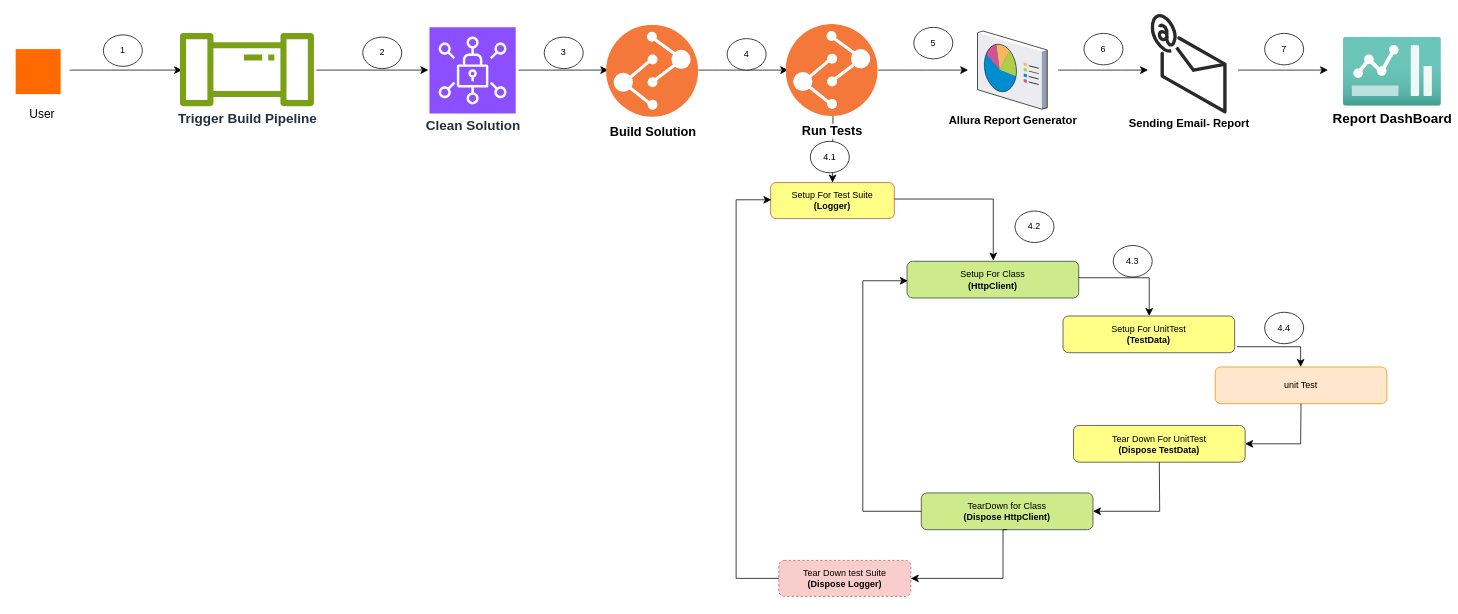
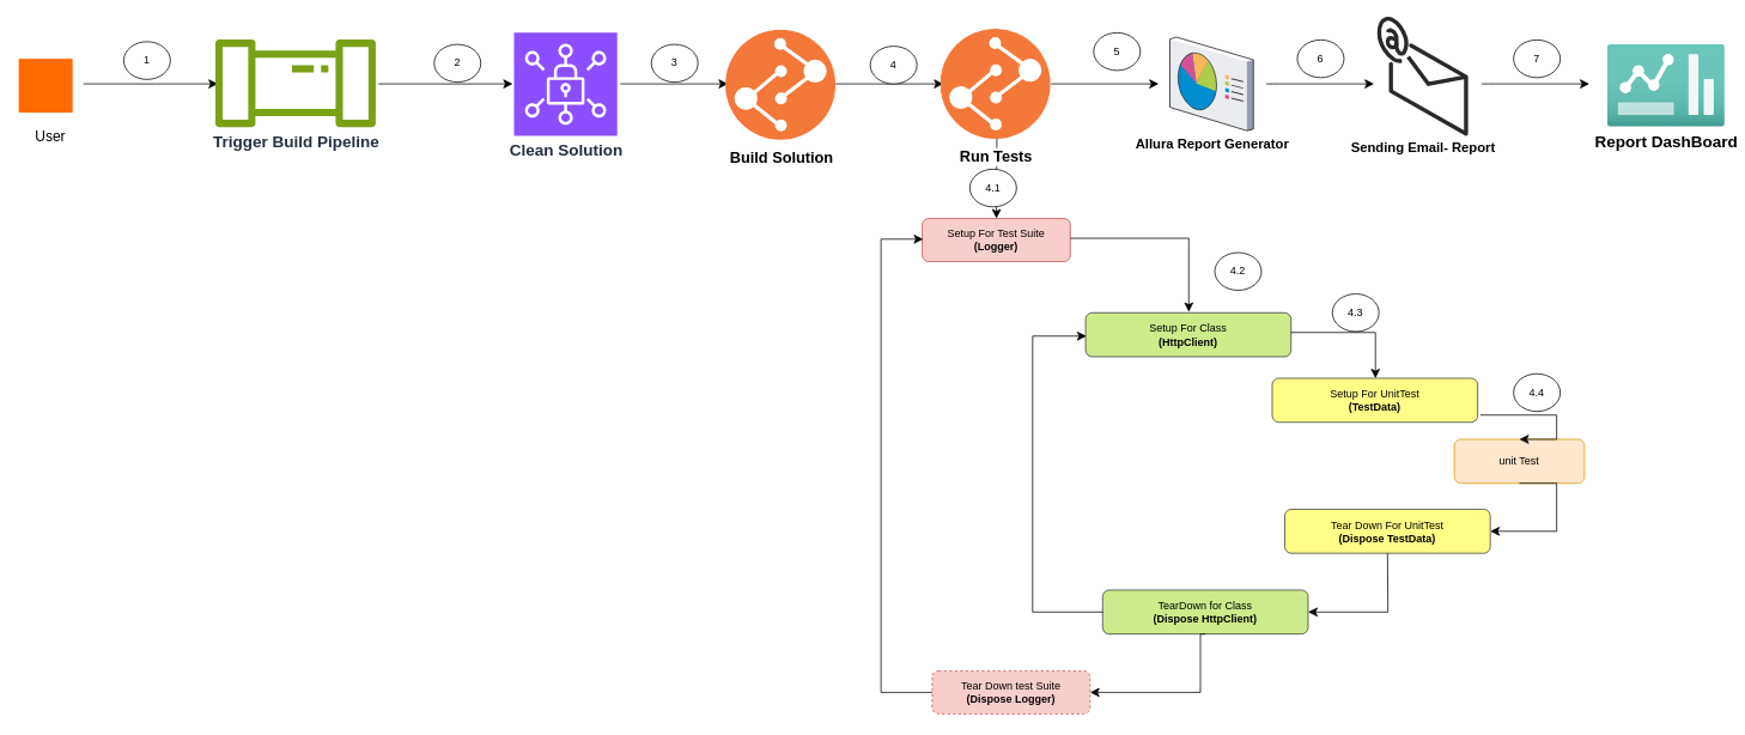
  <mxCell id="0" />
  <mxCell id="1" parent="0" />
  <mxCell id="2" value="" style="edgeStyle=none;curved=1;rounded=0;orthogonalLoop=1;jettySize=auto;html=1;fontSize=12;startSize=8;endSize=8;" parent="1" edge="1"><mxGeometry relative="1" as="geometry"><mxPoint x="421" y="93" as="sourcePoint" /><mxPoint x="570.5" y="93" as="targetPoint" /></mxGeometry></mxCell>
  <mxCell id="3" value="" style="edgeStyle=none;curved=1;rounded=0;orthogonalLoop=1;jettySize=auto;html=1;fontSize=12;startSize=8;endSize=8;" parent="1" edge="1"><mxGeometry relative="1" as="geometry"><mxPoint x="690.5" y="93" as="sourcePoint" /><mxPoint x="810.5" y="93" as="targetPoint" /></mxGeometry></mxCell>
  <mxCell id="4" value="" style="edgeStyle=none;curved=1;rounded=0;orthogonalLoop=1;jettySize=auto;html=1;fontSize=12;startSize=8;endSize=8;" parent="1" edge="1"><mxGeometry relative="1" as="geometry"><mxPoint x="930.5" y="93" as="sourcePoint" /><mxPoint x="1050.5" y="93" as="targetPoint" /></mxGeometry></mxCell>
  <mxCell id="5" value="" style="edgeStyle=none;curved=1;rounded=0;orthogonalLoop=1;jettySize=auto;html=1;fontSize=12;startSize=8;endSize=8;" parent="1" target="7" edge="1"><mxGeometry relative="1" as="geometry"><mxPoint x="1110.328" y="123" as="sourcePoint" /></mxGeometry></mxCell>
  <mxCell id="6" value="" style="edgeStyle=none;curved=1;rounded=0;orthogonalLoop=1;jettySize=auto;html=1;fontSize=12;startSize=8;endSize=8;" parent="1" edge="1"><mxGeometry relative="1" as="geometry"><mxPoint x="1170.5" y="93" as="sourcePoint" /><mxPoint x="1290.5" y="93" as="targetPoint" /></mxGeometry></mxCell>
- <mxCell id="7" value="Setup&lt;span style=&quot;background-color: transparent; color: light-dark(rgb(0, 0, 0), rgb(255, 255, 255));&quot;&gt;&amp;nbsp;For Test Suite&lt;/span&gt;&lt;div&gt;&lt;div&gt;&lt;b&gt;(Logger)&lt;/b&gt;&lt;/div&gt;&lt;/div&gt;" style="whiteSpace=wrap;html=1;fillColor=#ffff88;strokeColor=#b85450;rounded=1;" parent="1" vertex="1"><mxGeometry x="1027" y="243" width="165" height="48" as="geometry" /></mxCell>
+ <mxCell id="7" value="Setup&lt;span style=&quot;background-color: transparent; color: light-dark(rgb(0, 0, 0), rgb(255, 255, 255));&quot;&gt;&amp;nbsp;For Test Suite&lt;/span&gt;&lt;div&gt;&lt;div&gt;&lt;b&gt;(Logger)&lt;/b&gt;&lt;/div&gt;&lt;/div&gt;" style="whiteSpace=wrap;html=1;fillColor=#f8cecc;strokeColor=#b85450;rounded=1;" parent="1" vertex="1"><mxGeometry x="1027" y="243" width="165" height="48" as="geometry" /></mxCell>
  <mxCell id="8" value="Setup For Class&lt;div&gt;&lt;b&gt;(HttpClient)&lt;/b&gt;&lt;/div&gt;" style="whiteSpace=wrap;html=1;fillColor=#cdeb8b;strokeColor=#36393d;rounded=1;" parent="1" vertex="1"><mxGeometry x="1209" y="348" width="229" height="49" as="geometry" /></mxCell>
  <mxCell id="9" value="Setup&amp;nbsp;&lt;span style=&quot;background-color: transparent; color: light-dark(rgb(0, 0, 0), rgb(255, 255, 255));&quot;&gt;For UnitTest&lt;/span&gt;&lt;div&gt;&lt;div&gt;&lt;b&gt;(TestData)&lt;/b&gt;&lt;/div&gt;&lt;/div&gt;" style="whiteSpace=wrap;html=1;fillColor=#ffff88;strokeColor=#36393d;rounded=1;" parent="1" vertex="1"><mxGeometry x="1417" y="421" width="229" height="49" as="geometry" /></mxCell>
- <mxCell id="10" value="unit Test" style="whiteSpace=wrap;html=1;fillColor=#ffe6cc;strokeColor=#d79b00;rounded=1;" parent="1" vertex="1"><mxGeometry x="1620" y="489" width="229" height="49" as="geometry" /></mxCell>
+ <mxCell id="10" value="unit Test" style="whiteSpace=wrap;html=1;fillColor=#ffe6cc;strokeColor=#d79b00;rounded=1;" parent="1" vertex="1"><mxGeometry x="1620" y="489" width="145" height="49" as="geometry" /></mxCell>
  <mxCell id="11" value="Tear Down For UnitTest&lt;div&gt;&lt;b&gt;(Dispose TestData)&lt;/b&gt;&lt;/div&gt;" style="whiteSpace=wrap;html=1;fillColor=#ffff88;strokeColor=#36393d;rounded=1;" parent="1" vertex="1"><mxGeometry x="1431" y="567" width="229" height="49" as="geometry" /></mxCell>
  <mxCell id="12" value="TearDown for Class&lt;div&gt;&lt;b&gt;(Dispose HttpClient)&lt;/b&gt;&lt;/div&gt;" style="whiteSpace=wrap;html=1;fillColor=#cdeb8b;strokeColor=#36393d;rounded=1;" parent="1" vertex="1"><mxGeometry x="1228" y="657" width="229" height="49" as="geometry" /></mxCell>
  <mxCell id="13" value="Tear Down test Suite&lt;div&gt;&lt;b&gt;(Dispose Logger)&lt;/b&gt;&lt;/div&gt;" style="whiteSpace=wrap;html=1;fillColor=#f8cecc;strokeColor=#b85450;rounded=1;dashed=1;" parent="1" vertex="1"><mxGeometry x="1038" y="747" width="176" height="48" as="geometry" /></mxCell>
  <mxCell id="14" value="" style="edgeStyle=elbowEdgeStyle;elbow=horizontal;endArrow=classic;html=1;curved=0;rounded=0;endSize=8;startSize=8;fontFamily=Helvetica;fontSize=12;fontColor=#008364;fontStyle=1;exitX=0.457;exitY=0.962;exitDx=0;exitDy=0;exitPerimeter=0;" parent="1" edge="1"><mxGeometry width="50" height="50" relative="1" as="geometry"><mxPoint x="1192" y="265" as="sourcePoint" /><mxPoint x="1324" y="347" as="targetPoint" /><Array as="points"><mxPoint x="1324" y="305" /></Array></mxGeometry></mxCell>
  <mxCell id="15" value="" style="edgeStyle=elbowEdgeStyle;elbow=horizontal;endArrow=classic;html=1;curved=0;rounded=0;endSize=8;startSize=8;fontFamily=Helvetica;fontSize=12;fontColor=#008364;fontStyle=1;exitX=0.457;exitY=0.962;exitDx=0;exitDy=0;exitPerimeter=0;entryX=0.5;entryY=0;entryDx=0;entryDy=0;" parent="1" target="9" edge="1"><mxGeometry width="50" height="50" relative="1" as="geometry"><mxPoint x="1438" y="370" as="sourcePoint" /><mxPoint x="1539" y="436" as="targetPoint" /><Array as="points"><mxPoint x="1532" y="393" /></Array></mxGeometry></mxCell>
  <mxCell id="16" value="" style="edgeStyle=elbowEdgeStyle;elbow=horizontal;endArrow=classic;html=1;curved=0;rounded=0;endSize=8;startSize=8;fontFamily=Helvetica;fontSize=12;fontColor=#008364;fontStyle=1;exitX=0.457;exitY=0.962;exitDx=0;exitDy=0;exitPerimeter=0;entryX=0.5;entryY=0;entryDx=0;entryDy=0;" parent="1" target="10" edge="1"><mxGeometry width="50" height="50" relative="1" as="geometry"><mxPoint x="1649" y="462" as="sourcePoint" /><mxPoint x="1734" y="508" as="targetPoint" /><Array as="points"><mxPoint x="1734" y="485" /></Array></mxGeometry></mxCell>
  <mxCell id="17" value="" style="edgeStyle=elbowEdgeStyle;elbow=horizontal;endArrow=classic;html=1;curved=0;rounded=0;endSize=8;startSize=8;fontFamily=Helvetica;fontSize=12;fontColor=#008364;fontStyle=1;exitX=0.5;exitY=1;exitDx=0;exitDy=0;entryX=1;entryY=0.5;entryDx=0;entryDy=0;" parent="1" source="10" target="11" edge="1"><mxGeometry width="50" height="50" relative="1" as="geometry"><mxPoint x="1737" y="601" as="sourcePoint" /><mxPoint x="1828" y="689" as="targetPoint" /><Array as="points"><mxPoint x="1734" y="580" /></Array></mxGeometry></mxCell>
  <mxCell id="18" value="" style="edgeStyle=elbowEdgeStyle;elbow=horizontal;endArrow=classic;html=1;curved=0;rounded=0;endSize=8;startSize=8;fontFamily=Helvetica;fontSize=12;fontColor=#008364;fontStyle=1;exitX=0;exitY=0.5;exitDx=0;exitDy=0;entryX=0;entryY=0.5;entryDx=0;entryDy=0;" parent="1" source="12" edge="1"><mxGeometry width="50" height="50" relative="1" as="geometry"><mxPoint x="1236" y="603" as="sourcePoint" /><mxPoint x="1210" y="374" as="targetPoint" /><Array as="points"><mxPoint x="1150" y="533" /></Array></mxGeometry></mxCell>
  <mxCell id="19" value="" style="edgeStyle=elbowEdgeStyle;elbow=horizontal;endArrow=classic;html=1;curved=0;rounded=0;endSize=8;startSize=8;fontFamily=Helvetica;fontSize=12;fontColor=#008364;fontStyle=1;exitX=0;exitY=0.5;exitDx=0;exitDy=0;entryX=0;entryY=0.5;entryDx=0;entryDy=0;" parent="1" source="13" edge="1"><mxGeometry width="50" height="50" relative="1" as="geometry"><mxPoint x="1057" y="688" as="sourcePoint" /><mxPoint x="1028" y="266" as="targetPoint" /><Array as="points"><mxPoint x="981" y="526" /></Array></mxGeometry></mxCell>
  <mxCell id="20" value="" style="edgeStyle=elbowEdgeStyle;elbow=horizontal;endArrow=classic;html=1;curved=0;rounded=0;endSize=8;startSize=8;fontFamily=Helvetica;fontSize=12;fontColor=#008364;fontStyle=1;exitX=0.5;exitY=1;exitDx=0;exitDy=0;entryX=1;entryY=0.5;entryDx=0;entryDy=0;" parent="1" source="11" target="12" edge="1"><mxGeometry width="50" height="50" relative="1" as="geometry"><mxPoint x="1555" y="713" as="sourcePoint" /><mxPoint x="1493" y="801" as="targetPoint" /><Array as="points"><mxPoint x="1546" y="690" /></Array></mxGeometry></mxCell>
  <mxCell id="21" value="" style="edgeStyle=elbowEdgeStyle;elbow=horizontal;endArrow=classic;html=1;curved=0;rounded=0;endSize=8;startSize=8;fontFamily=Helvetica;fontSize=12;fontColor=#008364;fontStyle=1;exitX=0.5;exitY=1;exitDx=0;exitDy=0;entryX=1;entryY=0.5;entryDx=0;entryDy=0;" parent="1" source="12" target="13" edge="1"><mxGeometry width="50" height="50" relative="1" as="geometry"><mxPoint x="1354" y="820" as="sourcePoint" /><mxPoint x="1267" y="903" as="targetPoint" /><Array as="points"><mxPoint x="1337" y="743" /><mxPoint x="1343" y="797" /></Array></mxGeometry></mxCell>
  <mxCell id="22" style="edgeStyle=none;curved=1;rounded=0;orthogonalLoop=1;jettySize=auto;html=1;entryX=0.5;entryY=0;entryDx=0;entryDy=0;fontSize=12;startSize=8;endSize=8;" parent="1" source="10" target="10" edge="1"><mxGeometry relative="1" as="geometry" /></mxCell>
  <mxCell id="23" value="" style="edgeStyle=none;curved=1;rounded=0;orthogonalLoop=1;jettySize=auto;html=1;fontSize=12;startSize=8;endSize=8;" parent="1" edge="1"><mxGeometry relative="1" as="geometry"><mxPoint x="1410.5" y="93" as="sourcePoint" /><mxPoint x="1530.5" y="93" as="targetPoint" /></mxGeometry></mxCell>
  <mxCell id="24" value="" style="edgeStyle=none;curved=1;rounded=0;orthogonalLoop=1;jettySize=auto;html=1;fontSize=12;startSize=8;endSize=8;" parent="1" edge="1"><mxGeometry relative="1" as="geometry"><mxPoint x="1650.5" y="93" as="sourcePoint" /><mxPoint x="1770.5" y="93" as="targetPoint" /></mxGeometry></mxCell>
  <mxCell id="25" value="1" style="ellipse;whiteSpace=wrap;html=1;" parent="1" vertex="1"><mxGeometry x="137" y="46" width="52" height="42" as="geometry" /></mxCell>
  <mxCell id="26" value="2" style="ellipse;whiteSpace=wrap;html=1;" parent="1" vertex="1"><mxGeometry x="483" y="49" width="52" height="42" as="geometry" /></mxCell>
  <mxCell id="27" value="3&lt;span style=&quot;color: rgba(0, 0, 0, 0); font-family: monospace; font-size: 0px; text-align: start; text-wrap: nowrap;&quot;&gt;%3CmxGraphModel%3E%3Croot%3E%3CmxCell%20id%3D%220%22%2F%3E%3CmxCell%20id%3D%221%22%20parent%3D%220%22%2F%3E%3CmxCell%20id%3D%222%22%20value%3D%222%22%20style%3D%22ellipse%3BwhiteSpace%3Dwrap%3Bhtml%3D1%3B%22%20vertex%3D%221%22%20parent%3D%221%22%3E%3CmxGeometry%20x%3D%22110%22%20y%3D%22267%22%20width%3D%2252%22%20height%3D%2242%22%20as%3D%22geometry%22%2F%3E%3C%2FmxCell%3E%3C%2Froot%3E%3C%2FmxGraphModel%3E&lt;/span&gt;" style="ellipse;whiteSpace=wrap;html=1;" parent="1" vertex="1"><mxGeometry x="725" y="49" width="52" height="42" as="geometry" /></mxCell>
  <mxCell id="28" value="4" style="ellipse;whiteSpace=wrap;html=1;" parent="1" vertex="1"><mxGeometry x="969" y="51" width="52" height="42" as="geometry" /></mxCell>
  <mxCell id="29" value="4.1" style="ellipse;whiteSpace=wrap;html=1;" parent="1" vertex="1"><mxGeometry x="1080" y="188" width="52" height="42" as="geometry" /></mxCell>
  <mxCell id="30" value="4.2" style="ellipse;whiteSpace=wrap;html=1;" parent="1" vertex="1"><mxGeometry x="1353" y="281" width="52" height="42" as="geometry" /></mxCell>
  <mxCell id="31" value="4.3" style="ellipse;whiteSpace=wrap;html=1;" parent="1" vertex="1"><mxGeometry x="1484" y="327" width="52" height="42" as="geometry" /></mxCell>
  <mxCell id="32" value="4.4" style="ellipse;whiteSpace=wrap;html=1;" parent="1" vertex="1"><mxGeometry x="1686" y="416" width="52" height="42" as="geometry" /></mxCell>
  <mxCell id="33" value="5" style="ellipse;whiteSpace=wrap;html=1;" parent="1" vertex="1"><mxGeometry x="1218" y="36" width="52" height="42" as="geometry" /></mxCell>
  <mxCell id="34" value="6" style="ellipse;whiteSpace=wrap;html=1;" parent="1" vertex="1"><mxGeometry x="1445" y="44" width="52" height="42" as="geometry" /></mxCell>
  <mxCell id="35" value="7" style="ellipse;whiteSpace=wrap;html=1;" parent="1" vertex="1"><mxGeometry x="1686" y="44" width="52" height="42" as="geometry" /></mxCell>
  <mxCell id="36" value="" style="edgeStyle=none;curved=1;rounded=0;orthogonalLoop=1;jettySize=auto;html=1;fontSize=12;startSize=8;endSize=8;" parent="1" edge="1"><mxGeometry relative="1" as="geometry"><mxPoint x="92" y="93" as="sourcePoint" /><mxPoint x="242" y="93" as="targetPoint" /></mxGeometry></mxCell>
  <mxCell id="37" value="" style="points=[];aspect=fixed;html=1;align=center;shadow=0;dashed=0;fillColor=#FF6A00;strokeColor=none;shape=mxgraph.alibaba_cloud.user;" parent="1" vertex="1"><mxGeometry x="20" y="65" width="60" height="60" as="geometry" /></mxCell>
  <mxCell id="38" value="User" style="text;html=1;align=center;verticalAlign=middle;resizable=0;points=[];autosize=1;strokeColor=none;fillColor=none;fontSize=16;" parent="1" vertex="1"><mxGeometry x="29" y="135" width="52" height="31" as="geometry" /></mxCell>
  <mxCell id="39" value="&lt;font style=&quot;font-size: 15px;&quot;&gt;&lt;b&gt;Sending Email- Report&lt;/b&gt;&lt;/font&gt;" style="verticalLabelPosition=bottom;html=1;verticalAlign=top;strokeWidth=1;align=center;outlineConnect=0;dashed=0;outlineConnect=0;shape=mxgraph.aws3d.email;aspect=fixed;strokeColor=#292929;" parent="1" vertex="1"><mxGeometry x="1536" y="20" width="97" height="128.59" as="geometry" /></mxCell>
  <mxCell id="40" value="&lt;font style=&quot;font-size: 18px;&quot;&gt;&lt;b&gt;Report DashBoard&lt;/b&gt;&lt;/font&gt;" style="image;aspect=fixed;html=1;points=[];align=center;fontSize=12;image=img/lib/azure2/general/Dashboard2.svg;" parent="1" vertex="1"><mxGeometry x="1791" y="48.91" width="130.59" height="92.18" as="geometry" /></mxCell>
  <mxCell id="41" value="&lt;font style=&quot;font-size: 15px;&quot;&gt;&lt;b&gt;Allura Report Generator&lt;/b&gt;&lt;/font&gt;" style="verticalLabelPosition=bottom;sketch=0;aspect=fixed;html=1;verticalAlign=top;strokeColor=none;align=center;outlineConnect=0;shape=mxgraph.citrix.reporting;" parent="1" vertex="1"><mxGeometry x="1303" y="40.83" width="93" height="104.34" as="geometry" /></mxCell>
  <mxCell id="42" value="&lt;font style=&quot;color: rgb(0, 0, 0); font-size: 17px;&quot;&gt;&lt;b style=&quot;&quot;&gt;Build Solution&lt;/b&gt;&lt;/font&gt;" style="image;aspect=fixed;perimeter=ellipsePerimeter;html=1;align=center;shadow=0;dashed=0;fontColor=#4277BB;labelBackgroundColor=default;fontSize=12;spacingTop=3;image=img/lib/ibm/devops/build_test.svg;" parent="1" vertex="1"><mxGeometry x="808" y="33" width="123" height="123" as="geometry" /></mxCell>
  <mxCell id="43" value="&lt;b&gt;&lt;font style=&quot;font-size: 18px;&quot;&gt;Clean Solution&lt;/font&gt;&lt;/b&gt;" style="sketch=0;points=[[0,0,0],[0.25,0,0],[0.5,0,0],[0.75,0,0],[1,0,0],[0,1,0],[0.25,1,0],[0.5,1,0],[0.75,1,0],[1,1,0],[0,0.25,0],[0,0.5,0],[0,0.75,0],[1,0.25,0],[1,0.5,0],[1,0.75,0]];outlineConnect=0;fontColor=#232F3E;fillColor=#8C4FFF;strokeColor=#ffffff;dashed=0;verticalLabelPosition=bottom;verticalAlign=top;align=center;html=1;fontSize=12;fontStyle=0;aspect=fixed;shape=mxgraph.aws4.resourceIcon;resIcon=mxgraph.aws4.clean_rooms;" parent="1" vertex="1"><mxGeometry x="572" y="36" width="115" height="115" as="geometry" /></mxCell>
  <mxCell id="44" value="&lt;font style=&quot;color: rgb(0, 0, 0); font-size: 17px;&quot;&gt;&lt;b style=&quot;&quot;&gt;Run Tests&lt;/b&gt;&lt;/font&gt;" style="image;aspect=fixed;perimeter=ellipsePerimeter;html=1;align=center;shadow=0;dashed=0;fontColor=#4277BB;labelBackgroundColor=default;fontSize=12;spacingTop=3;image=img/lib/ibm/devops/build_test.svg;" parent="1" vertex="1"><mxGeometry x="1047.5" y="32" width="123" height="123" as="geometry" /></mxCell>
  <mxCell id="45" value="&lt;b&gt;&lt;font style=&quot;font-size: 18px;&quot;&gt;Trigger Build Pipeline&lt;/font&gt;&lt;/b&gt;" style="sketch=0;outlineConnect=0;fontColor=#232F3E;gradientColor=none;fillColor=#7AA116;strokeColor=none;dashed=0;verticalLabelPosition=bottom;verticalAlign=top;align=center;html=1;fontSize=12;fontStyle=0;aspect=fixed;pointerEvents=1;shape=mxgraph.aws4.iot_analytics_pipeline;" parent="1" vertex="1"><mxGeometry x="238" y="43.63" width="181" height="97.46" as="geometry" /></mxCell>
